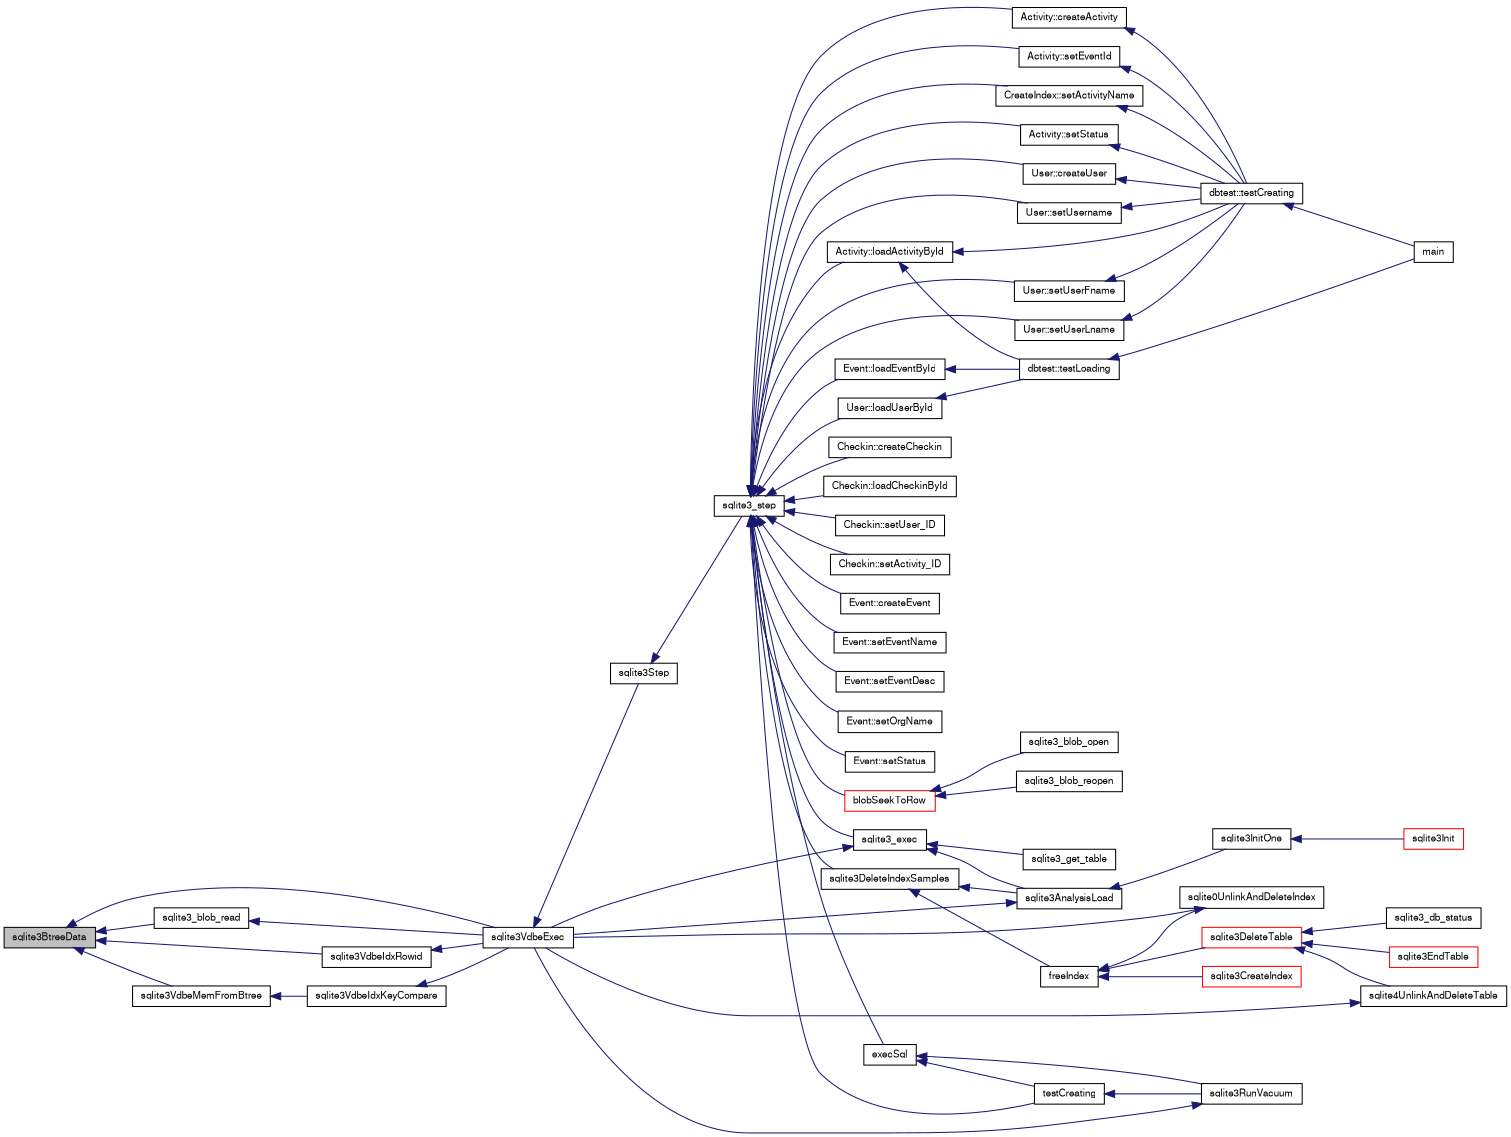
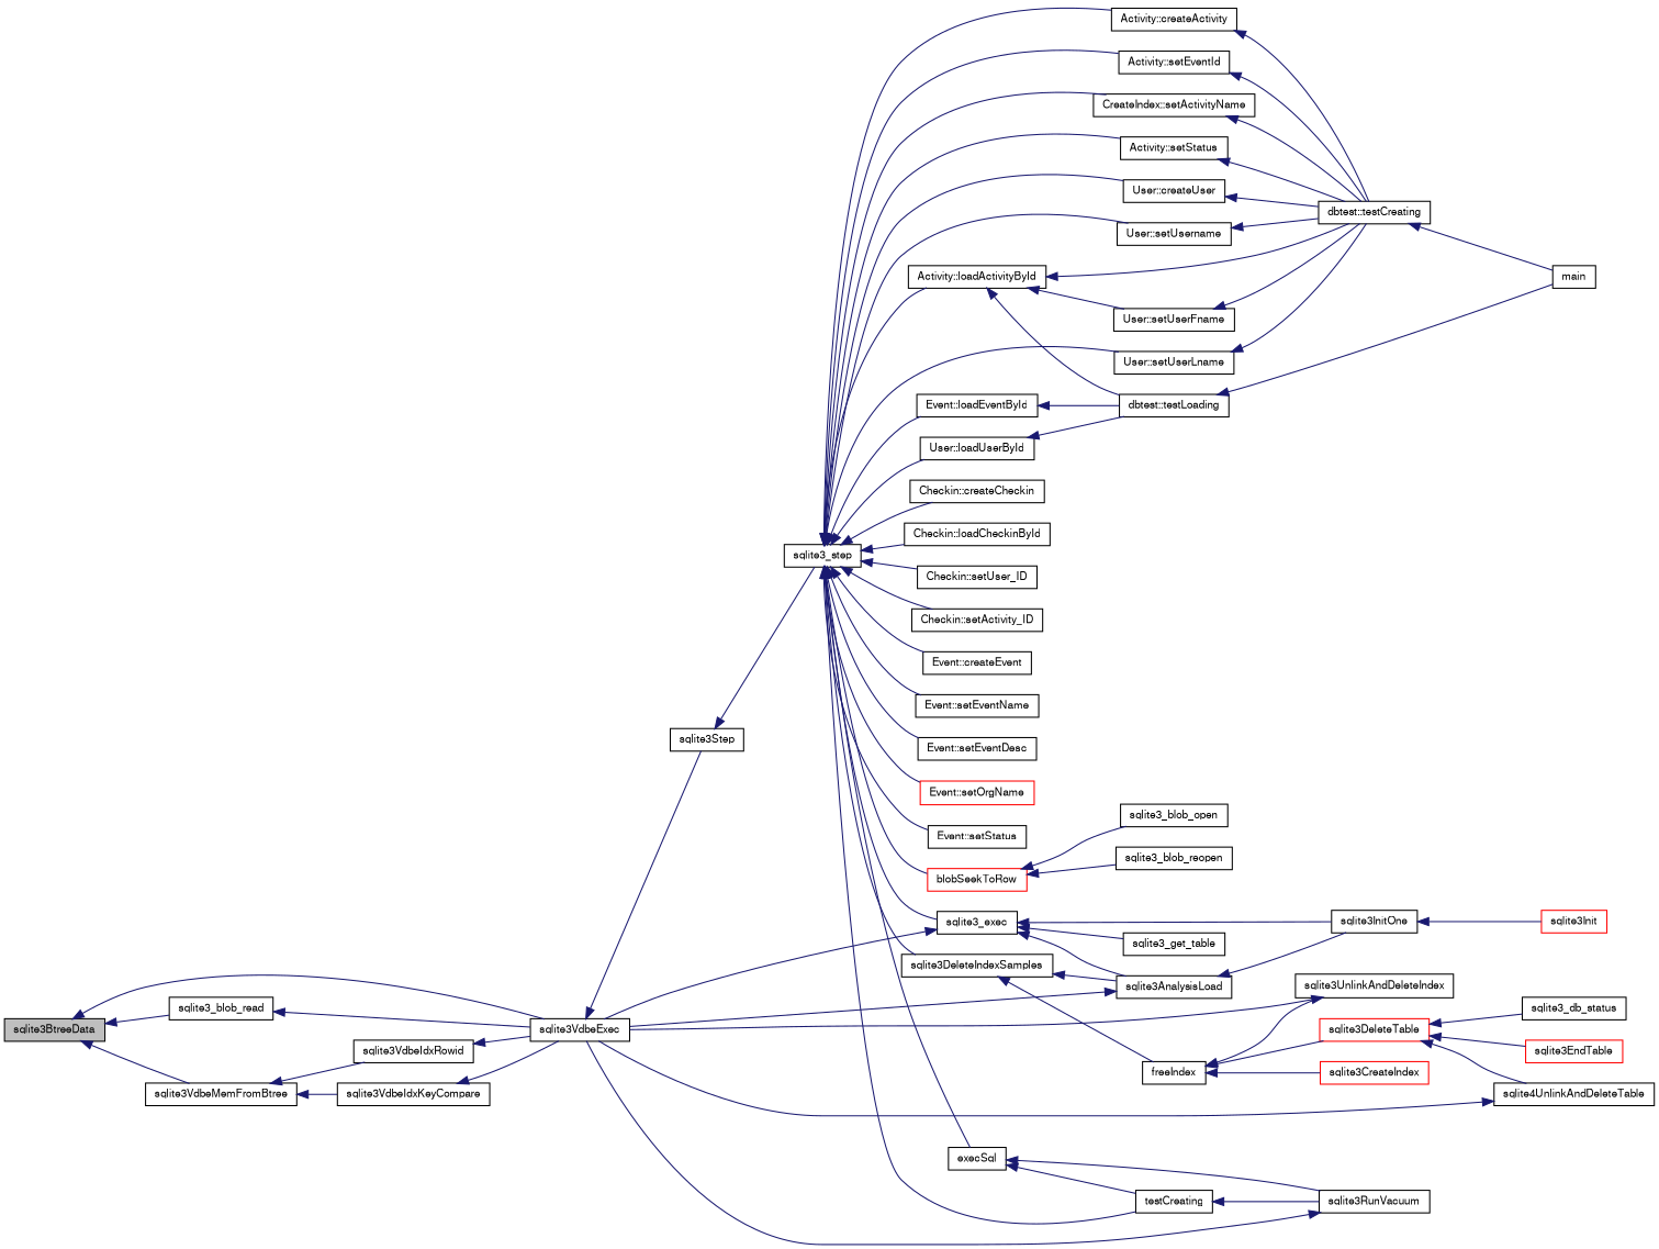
  digraph {
    rankdir=LR
    node [color=black fillcolor=white fontname=FreeSans fontsize=10 shape=record style=filled]
    edge [color=midnightblue dir=back fontname=FreeSans fontsize=10 labelfontname=FreeSans labelfontsize=10 style=solid]
    n1 [fillcolor=grey75 fontcolor=black height=0.2 label=sqlite3BtreeData width=0.4]
    n2 [height=0.2 label=sqlite3VdbeMemFromBtree width=0.4]
    n3 [height=0.2 label=sqlite3VdbeExec width=0.4]
    n4 [height=0.2 label=sqlite3_blob_read width=0.4]
    n5 [height=0.2 label=sqlite3VdbeIdxRowid width=0.4]
    n6 [height=0.2 label=sqlite3VdbeIdxKeyCompare width=0.4]
    n7 [height=0.2 label=sqlite3Step width=0.4]
    n8 [height=0.2 label=sqlite3_step width=0.4]
    n9 [height=0.2 label="Activity::createActivity" width=0.4]
    n10 [height=0.2 label="Activity::loadActivityById" width=0.4]
    n11 [height=0.2 label="Activity::setEventId" width=0.4]
    n12 [height=0.2 label="CreateIndex::setActivityName" width=0.4]
    n13 [height=0.2 label="Activity::setStatus" width=0.4]
    n14 [height=0.2 label="Checkin::createCheckin" width=0.4]
    n15 [height=0.2 label="Checkin::loadCheckinById" width=0.4]
    n16 [height=0.2 label="Checkin::setUser_ID" width=0.4]
    n17 [height=0.2 label="Checkin::setActivity_ID" width=0.4]
    n18 [height=0.2 label="Event::createEvent" width=0.4]
    n19 [height=0.2 label="Event::loadEventById" width=0.4]
    n20 [height=0.2 label="Event::setEventName" width=0.4]
    n21 [height=0.2 label="Event::setEventDesc" width=0.4]
-   n22 [height=0.2 label="Event::setOrgName" width=0.4]
+   n22 [color=red height=0.2 label="Event::setOrgName" width=0.4]
    n23 [height=0.2 label="Event::setStatus" width=0.4]
    n24 [color=red height=0.2 label=blobSeekToRow width=0.4]
    n25 [height=0.2 label=sqlite3DeleteIndexSamples width=0.4]
    n26 [height=0.2 label=sqlite3_exec width=0.4]
    n27 [height=0.2 label=execSql width=0.4]
    n28 [height=0.2 label=testCreating width=0.4]
    n29 [height=0.2 label="User::createUser" width=0.4]
    n30 [height=0.2 label="User::loadUserById" width=0.4]
    n31 [height=0.2 label="User::setUsername" width=0.4]
    n32 [height=0.2 label="User::setUserFname" width=0.4]
    n33 [height=0.2 label="User::setUserLname" width=0.4]
    n34 [height=0.2 label="dbtest::testCreating" width=0.4]
    n35 [height=0.2 label="dbtest::testLoading" width=0.4]
    n36 [height=0.2 label=sqlite3_blob_open width=0.4]
    n37 [height=0.2 label=sqlite3_blob_reopen width=0.4]
    n38 [height=0.2 label=sqlite3AnalysisLoad width=0.4]
    n39 [height=0.2 label=freeIndex width=0.4]
    n40 [height=0.2 label=sqlite3InitOne width=0.4]
    n41 [height=0.2 label=sqlite3_get_table width=0.4]
    n42 [height=0.2 label=sqlite3RunVacuum width=0.4]
    n43 [height=0.2 label=main width=0.4]
-   n44 [height=0.2 label=sqlite0UnlinkAndDeleteIndex width=0.4]
+   n44 [height=0.2 label=sqlite3UnlinkAndDeleteIndex width=0.4]
    n45 [color=red height=0.2 label=sqlite3DeleteTable width=0.4]
    n46 [color=red height=0.2 label=sqlite3CreateIndex width=0.4]
    n47 [color=red height=0.2 label=sqlite3Init width=0.4]
    n48 [height=0.2 label=sqlite3_db_status width=0.4]
    n49 [height=0.2 label=sqlite4UnlinkAndDeleteTable width=0.4]
    n50 [color=red height=0.2 label=sqlite3EndTable width=0.4]
    n1 -> n2
    n1 -> n3
    n1 -> n4
-   n1 -> n5
+   n2 -> n5
    n2 -> n6
    n3 -> n7
    n4 -> n3
    n5 -> n3
    n6 -> n3
    n7 -> n8
    n8 -> n9
    n8 -> n10
    n8 -> n11
    n8 -> n12
    n8 -> n13
    n8 -> n14
    n8 -> n15
    n8 -> n16
    n8 -> n17
    n8 -> n18
    n8 -> n19
    n8 -> n20
    n8 -> n21
    n8 -> n22
    n8 -> n23
    n8 -> n24
    n8 -> n25
    n8 -> n26
    n8 -> n27
    n8 -> n28
    n8 -> n29
    n8 -> n30
    n8 -> n31
-   n8 -> n32
+   n10 -> n32
    n8 -> n33
    n9 -> n34
    n10 -> n34
    n10 -> n35
    n11 -> n34
    n12 -> n34
    n13 -> n34
    n19 -> n35
    n24 -> n36
    n24 -> n37
    n25 -> n38
    n25 -> n39
    n26 -> n3
    n26 -> n38
+   n26 -> n40
    n26 -> n41
    n27 -> n28
    n27 -> n42
    n28 -> n42
    n29 -> n34
    n30 -> n35
    n31 -> n34
    n32 -> n34
    n33 -> n34
    n34 -> n43
    n35 -> n43
    n38 -> n3
    n38 -> n40
    n39 -> n44
    n39 -> n45
    n39 -> n46
    n40 -> n47
    n42 -> n3
    n44 -> n3
    n45 -> n48
    n45 -> n49
    n45 -> n50
    n49 -> n3
  }
